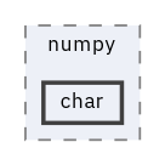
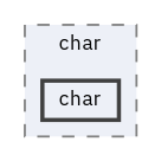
  digraph {
    compound=true
    fontname="IBM Plex Sans"
    n1 [color=grey25 fillcolor="#edf0f7" fontname="IBM Plex Sans" fontsize=10 height=0.2 label=char shape=box style="filled,bold" width=0.4]
    subgraph cluster_1 {
      bgcolor="#edf0f7"
      fontsize=10
-     label=numpy
+     label=char
      pencolor=grey50
      style="filled,dashed"
      n1
    }
  }
